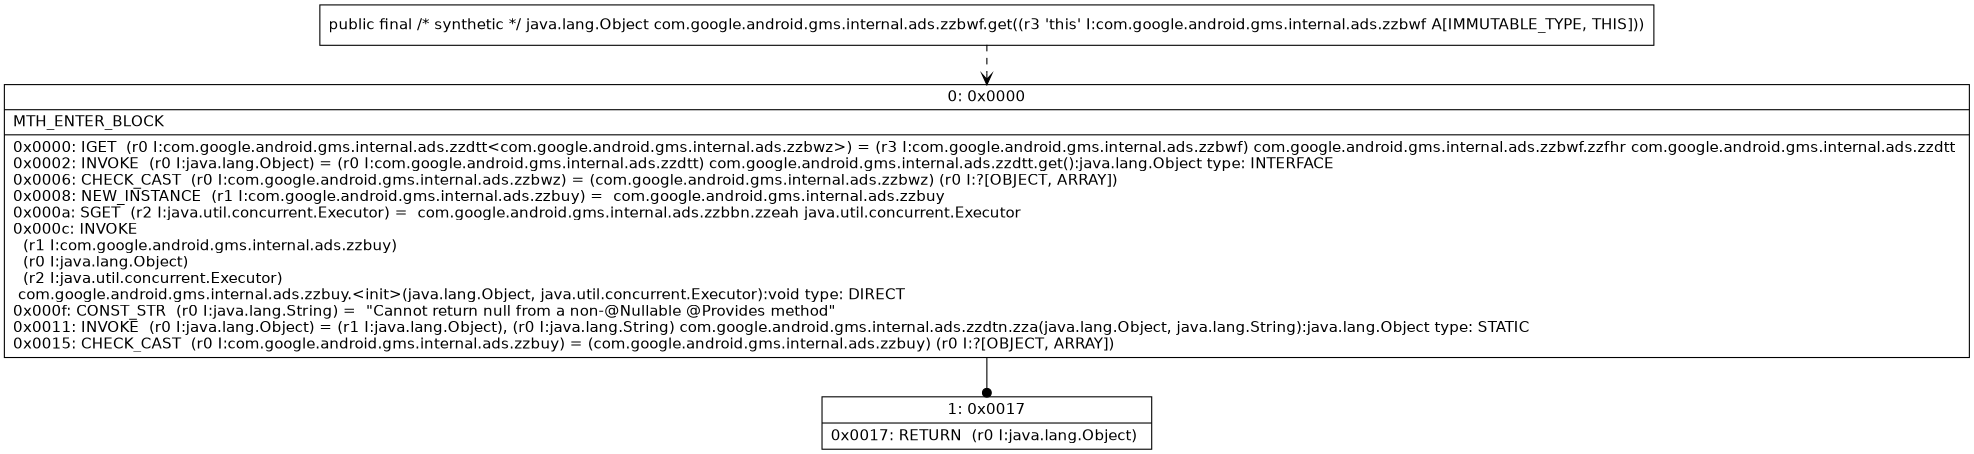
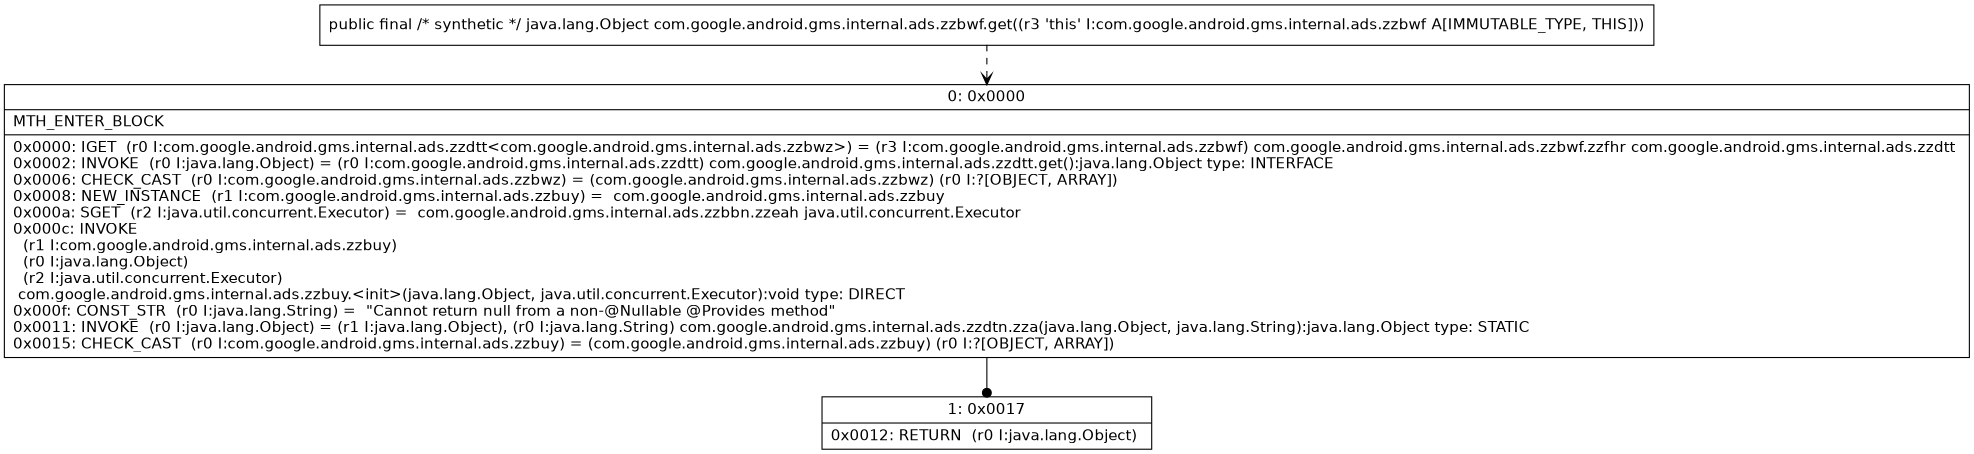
  digraph {
    fontname="DejaVu Sans"
    node [shape=record fontname="DejaVu Sans"]
    edge [fontname="DejaVu Sans"]
    n1 [label="{0\:\ 0x0000|MTH_ENTER_BLOCK\l|0x0000: IGET  (r0 I:com.google.android.gms.internal.ads.zzdtt\<com.google.android.gms.internal.ads.zzbwz\>) = (r3 I:com.google.android.gms.internal.ads.zzbwf) com.google.android.gms.internal.ads.zzbwf.zzfhr com.google.android.gms.internal.ads.zzdtt \l0x0002: INVOKE  (r0 I:java.lang.Object) = (r0 I:com.google.android.gms.internal.ads.zzdtt) com.google.android.gms.internal.ads.zzdtt.get():java.lang.Object type: INTERFACE \l0x0006: CHECK_CAST  (r0 I:com.google.android.gms.internal.ads.zzbwz) = (com.google.android.gms.internal.ads.zzbwz) (r0 I:?[OBJECT, ARRAY]) \l0x0008: NEW_INSTANCE  (r1 I:com.google.android.gms.internal.ads.zzbuy) =  com.google.android.gms.internal.ads.zzbuy \l0x000a: SGET  (r2 I:java.util.concurrent.Executor) =  com.google.android.gms.internal.ads.zzbbn.zzeah java.util.concurrent.Executor \l0x000c: INVOKE  \l  (r1 I:com.google.android.gms.internal.ads.zzbuy)\l  (r0 I:java.lang.Object)\l  (r2 I:java.util.concurrent.Executor)\l com.google.android.gms.internal.ads.zzbuy.\<init\>(java.lang.Object, java.util.concurrent.Executor):void type: DIRECT \l0x000f: CONST_STR  (r0 I:java.lang.String) =  \"Cannot return null from a non\-@Nullable @Provides method\" \l0x0011: INVOKE  (r0 I:java.lang.Object) = (r1 I:java.lang.Object), (r0 I:java.lang.String) com.google.android.gms.internal.ads.zzdtn.zza(java.lang.Object, java.lang.String):java.lang.Object type: STATIC \l0x0015: CHECK_CAST  (r0 I:com.google.android.gms.internal.ads.zzbuy) = (com.google.android.gms.internal.ads.zzbuy) (r0 I:?[OBJECT, ARRAY]) \l}"]
-   n2 [label="{1\:\ 0x0017|0x0017: RETURN  (r0 I:java.lang.Object) \l}"]
+   n2 [label="{1\:\ 0x0017|0x0012: RETURN  (r0 I:java.lang.Object) \l}"]
    n3 [label="{public final \/* synthetic *\/ java.lang.Object com.google.android.gms.internal.ads.zzbwf.get((r3 'this' I:com.google.android.gms.internal.ads.zzbwf A[IMMUTABLE_TYPE, THIS])) }"]
    n1 -> n2 [style=solid arrowhead=dot]
    n3 -> n1 [style=dashed arrowhead=vee]
  }
